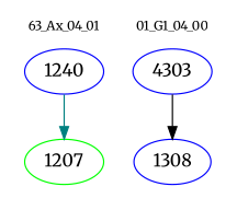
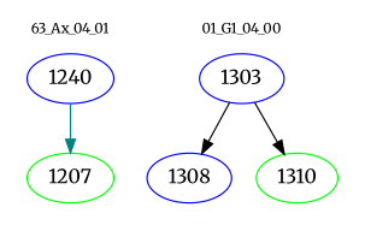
  digraph {
    fontname=Merriweather
    node [color=blue fontname=Merriweather]
    edge [color=black fontname=Merriweather]
    n1 [label=1240]
    n2 [color=green label=1207]
-   n3 [label=4303]
+   n3 [label=1303]
    n4 [label=1308]
+   n5 [color=green label=1310]
    subgraph cluster_1 {
      color=white
      fontsize=10
      label="63_Ax_04_01"
      n1
      n2
    }
    subgraph cluster_2 {
      color=white
      fontsize=10
      label="01_G1_04_00"
      n3
      n4
+     n5
    }
    n1 -> n2 [color=teal]
    n3 -> n4
+   n3 -> n5
  }
